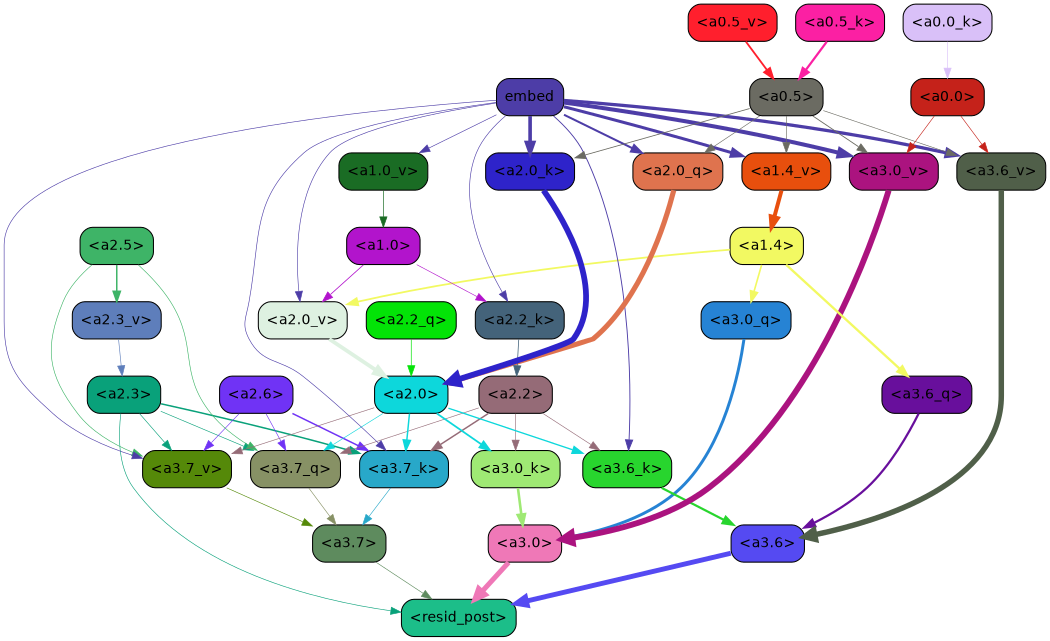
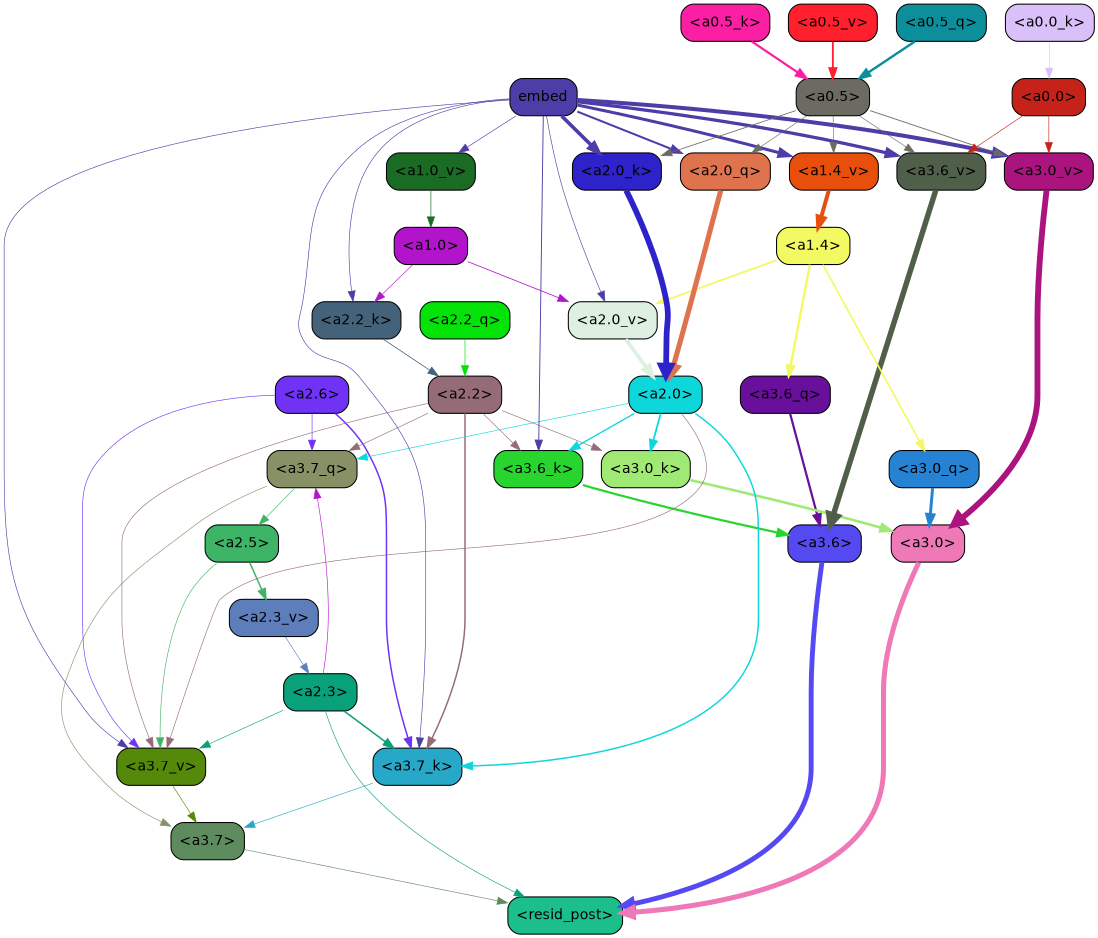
  strict digraph {
    splines=true
    node [color=black fontname=Helvetica shape=box style="filled, rounded"]
    edge [color="#4d3da7" penwidth=0.6]
    "<a3.7>" [fillcolor="#5e8b5e"]
    "<resid_post>" [fillcolor="#1cbe89"]
    "<a3.6>" [fillcolor="#554af2"]
    "<a3.0>" [fillcolor="#ef78b7"]
    "<a2.3>" [fillcolor="#09a17a"]
    "<a3.7_q>" [fillcolor="#879165"]
    "<a3.7_k>" [fillcolor="#28a8c9"]
    "<a3.7_v>" [fillcolor="#558909"]
    "<a3.6_q>" [fillcolor="#680f9c"]
    "<a3.0_q>" [fillcolor="#2683d4"]
    "<a3.6_k>" [fillcolor="#28d52e"]
    "<a3.0_k>" [fillcolor="#9fe974"]
    "<a3.6_v>" [fillcolor="#505f49"]
    "<a3.0_v>" [fillcolor="#ab137f"]
    "<a2.6>" [fillcolor="#7033f5"]
    "<a2.5>" [fillcolor="#3eb467"]
    "<a2.3_v>" [fillcolor="#5e7ebb"]
    "<a2.2>" [fillcolor="#956b77"]
    "<a2.0>" [fillcolor="#0dd7db"]
    "<a1.4>" [fillcolor="#f2f962"]
    "<a2.0_v>" [fillcolor="#def1e1"]
    embed [fillcolor="#4d3da7"]
    "<a2.0_q>" [fillcolor="#df734e"]
    "<a2.2_k>" [fillcolor="#44637a"]
    "<a2.0_k>" [fillcolor="#2e23ca"]
    "<a1.4_v>" [fillcolor="#e84f0d"]
    "<a1.0_v>" [fillcolor="#1a6c24"]
    "<a1.0>" [fillcolor="#b214cc"]
    "<a0.5>" [fillcolor="#6b6b62"]
    "<a0.0>" [fillcolor="#c5221a"]
    "<a2.2_q>" [fillcolor="#03e307"]
+   "<a0.5_q>" [fillcolor="#0c8f9b"]
    "<a0.5_k>" [fillcolor="#fb20a3"]
    "<a0.0_k>" [fillcolor="#d9c0f8"]
    "<a0.5_v>" [fillcolor="#ff1f2d"]
    "<a3.7>" -> "<resid_post>" [color="#5e8b5e"]
    "<a3.6>" -> "<resid_post>" [color="#554af2" penwidth=4.746312499046326]
    "<a3.0>" -> "<resid_post>" [color="#ef78b7" penwidth=4.896343111991882]
    "<a2.3>" -> "<resid_post>" [color="#09a17a"]
-   "<a2.3>" -> "<a3.7_q>" [color="#09a17a"]
+   "<a2.3>" -> "<a3.7_q>" [color="#b214cc"]
    "<a2.3>" -> "<a3.7_k>" [color="#09a17a" penwidth=1.467104621231556]
    "<a2.3>" -> "<a3.7_v>" [color="#09a17a"]
    "<a3.7_q>" -> "<a3.7>" [color="#879165"]
    "<a3.7_k>" -> "<a3.7>" [color="#28a8c9"]
    "<a3.7_v>" -> "<a3.7>" [color="#558909"]
    "<a3.6_q>" -> "<a3.6>" [color="#680f9c" penwidth=2.160832464694977]
    "<a3.0_q>" -> "<a3.0>" [color="#2683d4" penwidth=2.870753765106201]
    "<a3.6_k>" -> "<a3.6>" [color="#28d52e" penwidth=2.13908451795578]
    "<a3.0_k>" -> "<a3.0>" [color="#9fe974" penwidth=2.520303964614868]
    "<a3.6_v>" -> "<a3.6>" [color="#505f49" penwidth=5.297133803367615]
    "<a3.0_v>" -> "<a3.0>" [color="#ab137f" penwidth=5.680712580680847]
    "<a2.6>" -> "<a3.7_q>" [color="#7033f5"]
    "<a2.6>" -> "<a3.7_k>" [color="#7033f5" penwidth=1.4453159049153328]
    "<a2.6>" -> "<a3.7_v>" [color="#7033f5"]
-   "<a2.5>" -> "<a3.7_q>" [color="#3eb467"]
+   "<a3.7_q>" -> "<a2.5>" [color="#3eb467"]
    "<a2.5>" -> "<a3.7_v>" [color="#3eb467"]
    "<a2.5>" -> "<a2.3_v>" [color="#3eb467" penwidth=1.4526091292500496]
    "<a2.3_v>" -> "<a2.3>" [color="#5e7ebb"]
    "<a2.2>" -> "<a3.7_q>" [color="#956b77"]
    "<a2.2>" -> "<a3.7_k>" [color="#956b77" penwidth=1.4310357049107552]
+   "<a2.2>" -> "<a3.7_v>" [color="#956b77"]
    "<a2.2>" -> "<a3.6_k>" [color="#956b77"]
    "<a2.2>" -> "<a3.0_k>" [color="#956b77"]
    "<a2.0>" -> "<a3.7_q>" [color="#0dd7db"]
    "<a2.0>" -> "<a3.7_k>" [color="#0dd7db" penwidth=1.4314699843525887]
    "<a2.0>" -> "<a3.7_v>" [color="#956b77"]
    "<a2.0>" -> "<a3.6_k>" [color="#0dd7db" penwidth=1.2950235605239868]
    "<a2.0>" -> "<a3.0_k>" [color="#0dd7db" penwidth=1.712992787361145]
    "<a1.4>" -> "<a3.6_q>" [color="#f2f962" penwidth=2.2719132900238037]
    "<a1.4>" -> "<a3.0_q>" [color="#f2f962" penwidth=1.5932877659797668]
    "<a1.4>" -> "<a2.0_v>" [color="#f2f962" penwidth=1.7291951477527618]
    "<a2.0_v>" -> "<a2.0>" [color="#def1e1" penwidth=3.7102378383278847]
    embed -> "<a3.7_k>"
    embed -> "<a3.7_v>"
    embed -> "<a3.6_k>" [penwidth=0.891706109046936]
    embed -> "<a3.6_v>" [penwidth=3.1766927242279053]
    embed -> "<a3.0_v>" [penwidth=3.9005755856633186]
    embed -> "<a2.0_v>"
    embed -> "<a2.0_q>" [penwidth=1.9666987657546997]
    embed -> "<a2.2_k>"
    embed -> "<a2.0_k>" [penwidth=3.5067105293273926]
    embed -> "<a1.4_v>" [penwidth=2.921818971633911]
    embed -> "<a1.0_v>"
    "<a2.0_q>" -> "<a2.0>" [color="#df734e" penwidth=4.966194009408355]
    "<a2.2_k>" -> "<a2.2>" [color="#44637a" penwidth=0.7399393804371357]
    "<a2.0_k>" -> "<a2.0>" [color="#2e23ca" penwidth=5.5817058570683]
    "<a1.4_v>" -> "<a1.4>" [color="#e84f0d" penwidth=3.84571635723114]
    "<a1.0_v>" -> "<a1.0>" [color="#1a6c24" penwidth=0.6638844013214111]
    "<a1.0>" -> "<a2.0_v>" [color="#b214cc" penwidth=0.7823128998279572]
    "<a1.0>" -> "<a2.2_k>" [color="#b214cc"]
    "<a0.5>" -> "<a3.6_v>" [color="#6b6b62"]
    "<a0.5>" -> "<a3.0_v>" [color="#6b6b62" penwidth=0.8493617177009583]
    "<a0.5>" -> "<a2.0_q>" [color="#6b6b62"]
    "<a0.5>" -> "<a2.0_k>" [color="#6b6b62" penwidth=0.7897228002548218]
    "<a0.5>" -> "<a1.4_v>" [color="#6b6b62"]
    "<a0.0>" -> "<a3.6_v>" [color="#c5221a"]
    "<a0.0>" -> "<a3.0_v>" [color="#c5221a"]
-   "<a2.2_q>" -> "<a2.0>" [color="#03e307" penwidth=0.6677633281797171]
+   "<a2.2_q>" -> "<a2.2>" [color="#03e307" penwidth=0.6677633281797171]
+   "<a0.5_q>" -> "<a0.5>" [color="#0c8f9b" penwidth=2.3498679399490356]
    "<a0.5_k>" -> "<a0.5>" [color="#fb20a3" penwidth=2.1505037546157837]
    "<a0.0_k>" -> "<a0.0>" [color="#d9c0f8"]
    "<a0.5_v>" -> "<a0.5>" [color="#ff1f2d" penwidth=1.769389271736145]
  }
